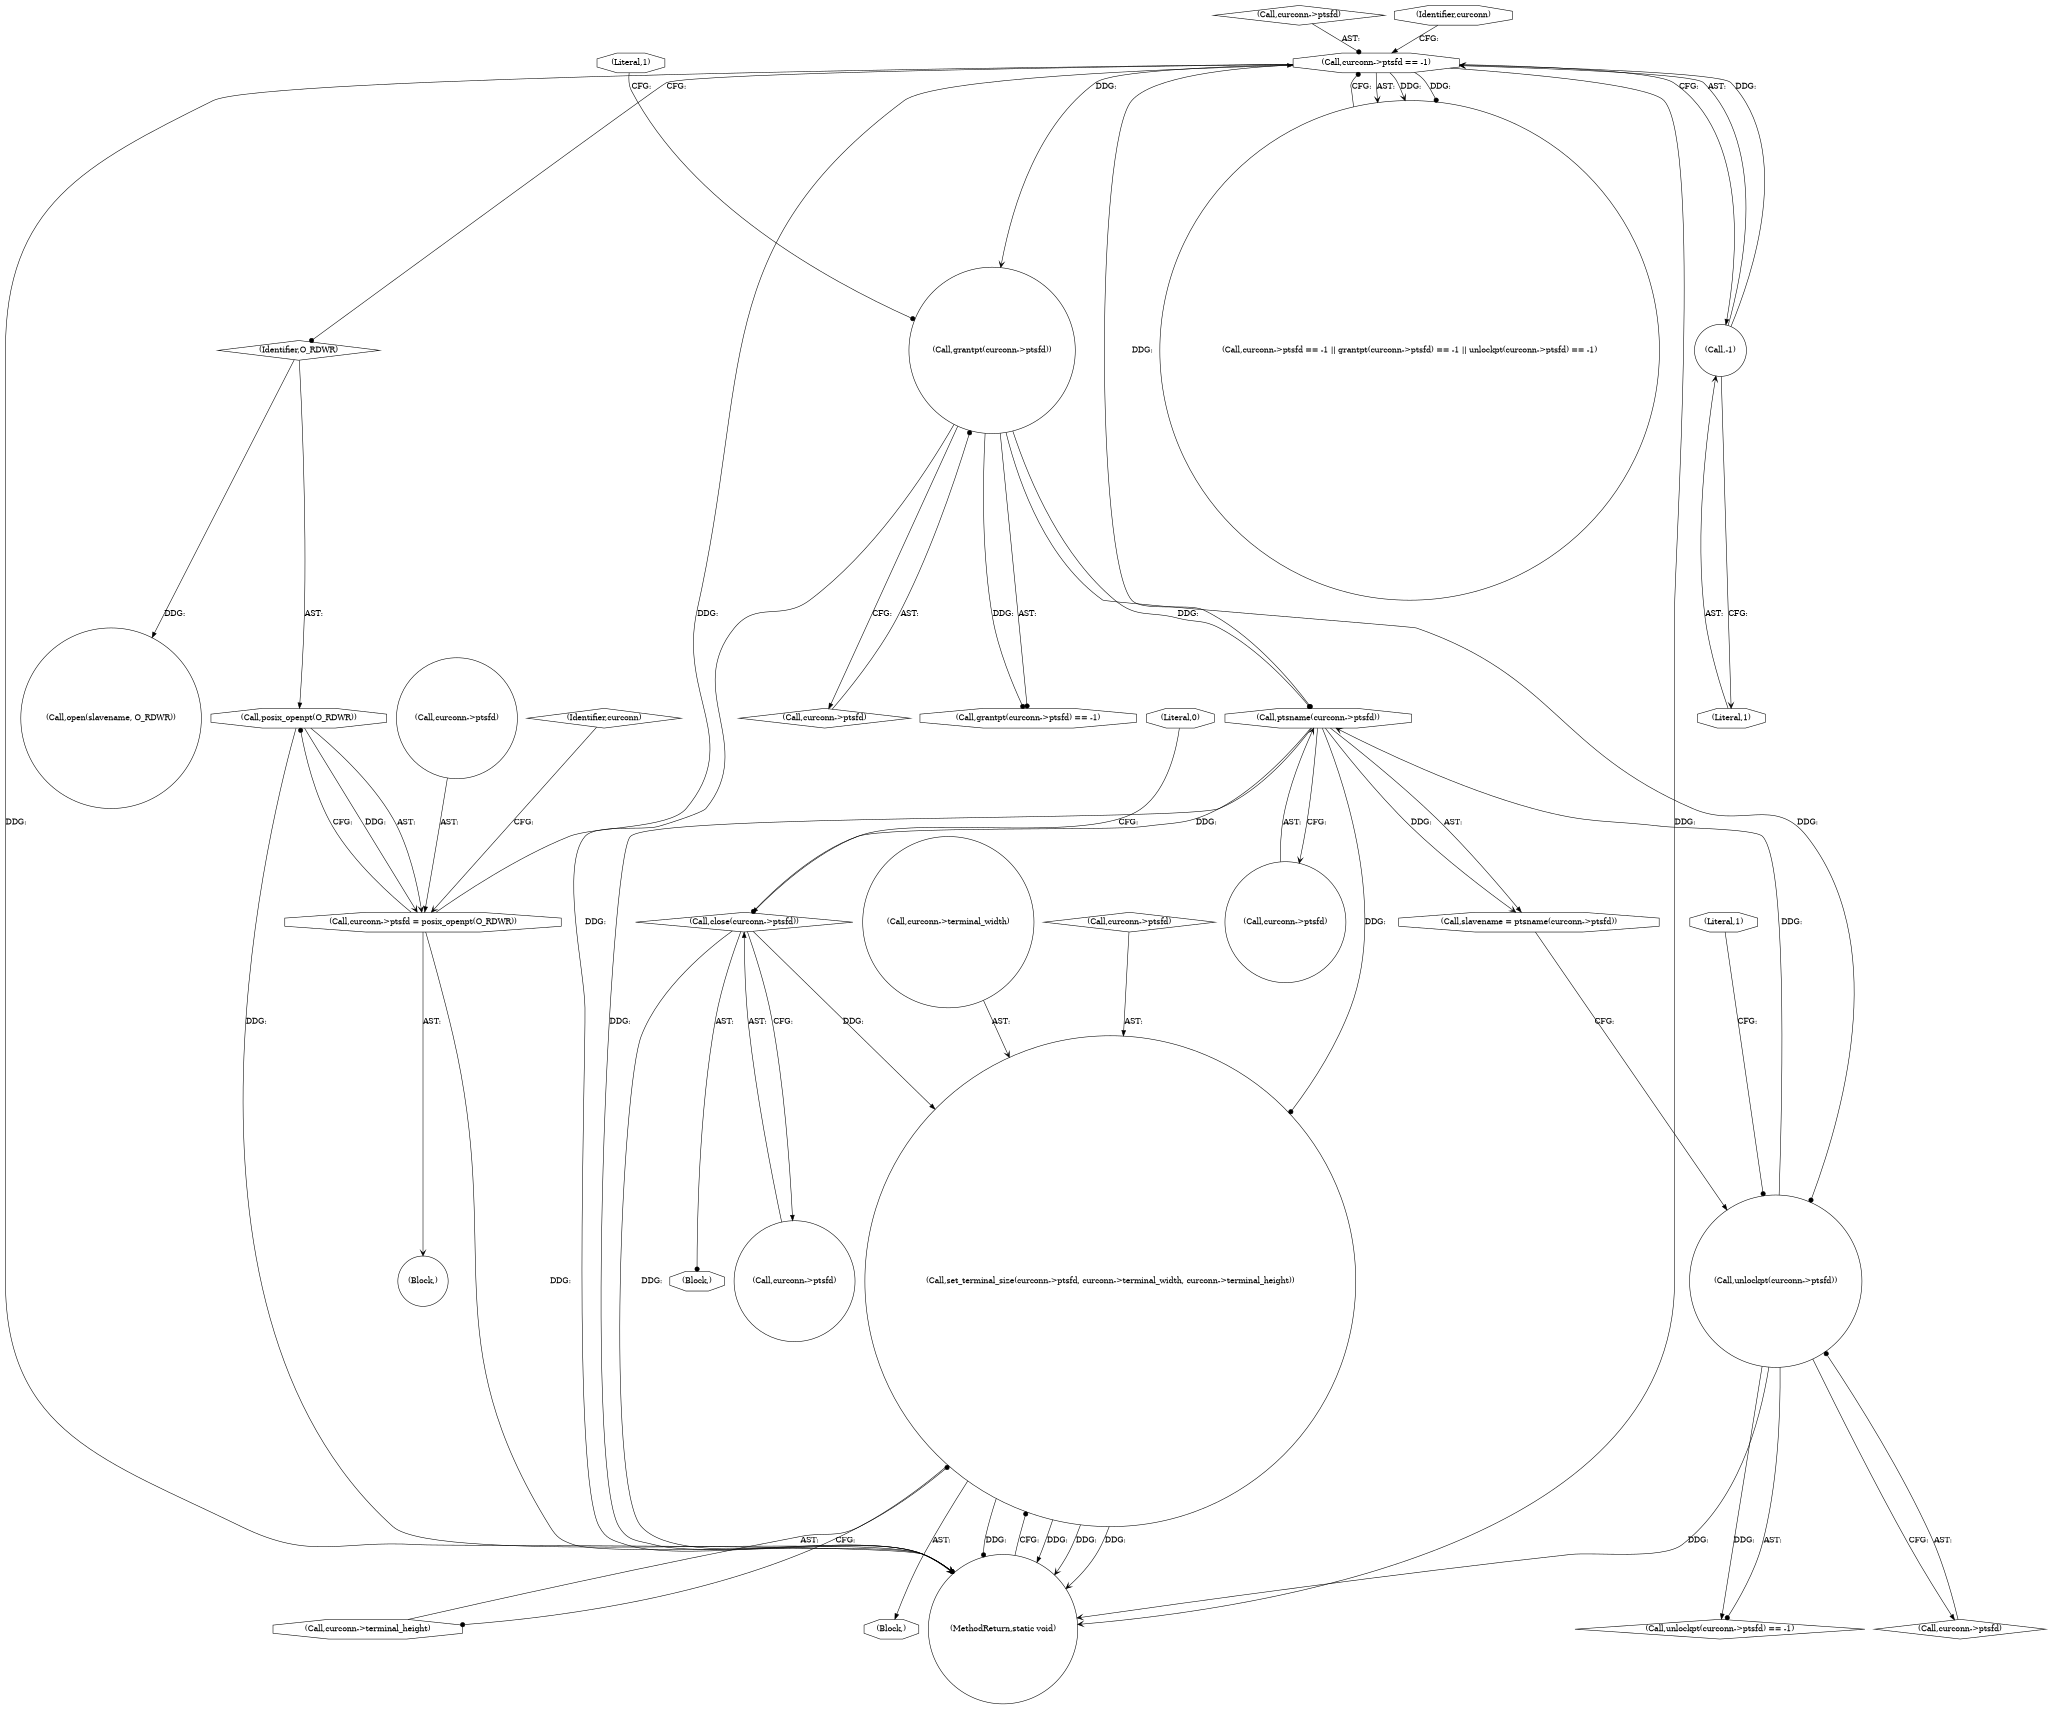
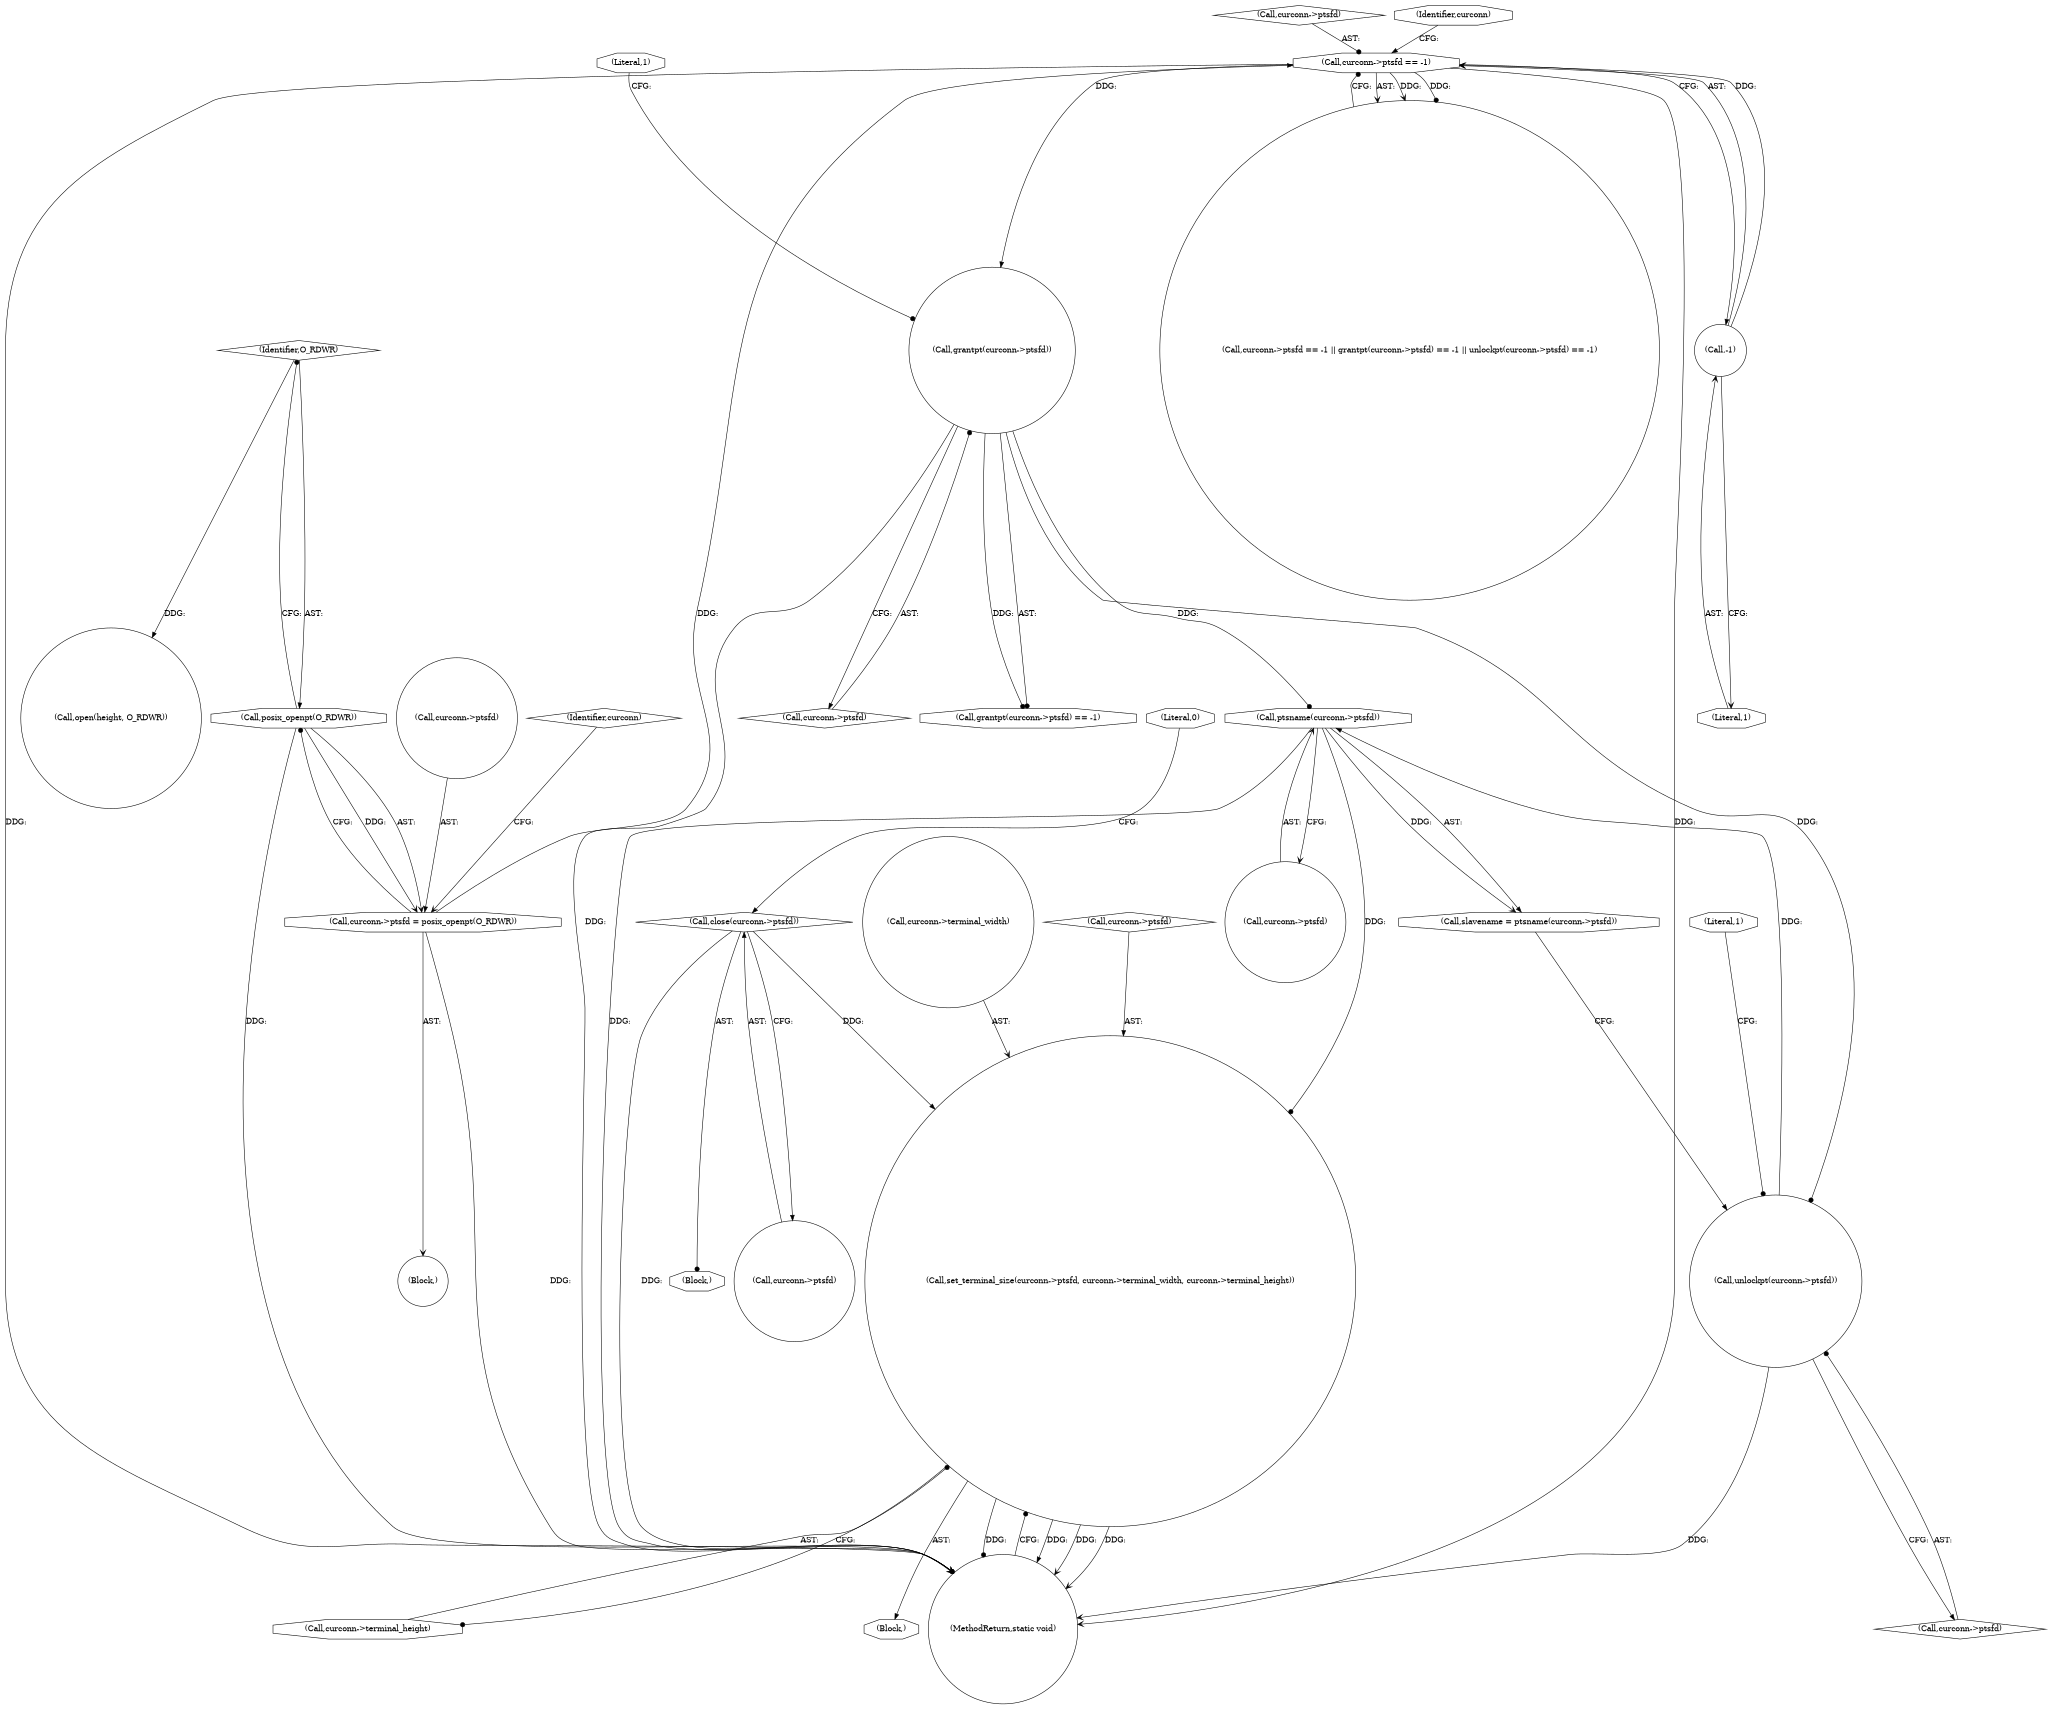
  digraph {
    node [shape=octagon]
    edge [arrowhead=dot]
    n1 [label="(Call,close(curconn->ptsfd))" shape=diamond]
    n2 [label="(Call,set_terminal_size(curconn->ptsfd, curconn->terminal_width, curconn->terminal_height))" shape=circle]
    n3 [label="(MethodReturn,static void)" shape=circle]
    n4 [label="(Call,curconn->ptsfd)" shape=circle]
    n5 [label="(Block,)"]
    n6 [label="(Call,curconn->terminal_height)"]
    n7 [label="(Block,)"]
    n8 [label="(Call,ptsname(curconn->ptsfd))"]
    n9 [label="(Call,slavename = ptsname(curconn->ptsfd))"]
    n10 [label="(Call,curconn->ptsfd)" shape=circle]
    n11 [label="(Call,unlockpt(curconn->ptsfd))" shape=circle]
-   n12 [label="(Call,unlockpt(curconn->ptsfd) == -1)" shape=diamond]
    n13 [label="(Call,curconn->ptsfd)" shape=diamond]
    n14 [label="(Call,grantpt(curconn->ptsfd))" shape=circle]
    n15 [label="(Call,curconn->ptsfd)" shape=diamond]
    n16 [label="(Call,grantpt(curconn->ptsfd) == -1)"]
    n17 [label="(Call,curconn->ptsfd == -1)"]
    n18 [label="(Call,-1)" shape=circle]
    n19 [label="(Call,curconn->ptsfd == -1 || grantpt(curconn->ptsfd) == -1 || unlockpt(curconn->ptsfd) == -1)" shape=circle]
    n20 [label="(Literal,1)"]
    n21 [label="(Call,curconn->ptsfd = posix_openpt(O_RDWR))"]
    n22 [label="(Call,posix_openpt(O_RDWR))"]
    n23 [label="(Block,)" shape=circle]
    n24 [label="(Identifier,O_RDWR)" shape=diamond]
-   n25 [label="(Call,open(slavename, O_RDWR))" shape=circle]
+   n25 [label="(Call,open(height, O_RDWR))" shape=circle]
    n26 [label="(Identifier,curconn)" shape=diamond]
    n27 [label="(Call,curconn->ptsfd)" shape=circle]
    n28 [label="(Call,curconn->ptsfd)" shape=diamond]
    n29 [label="(Literal,1)"]
    n30 [label="(Identifier,curconn)"]
    n31 [label="(Call,curconn->ptsfd)" shape=diamond]
    n32 [label="(Call,curconn->terminal_width)" shape=circle]
    n33 [label="(Literal,0)"]
    n34 [label="(Literal,1)"]
    n1 -> n2 [arrowhead=normal label="DDG: "]
    n1 -> n3 [arrowhead=vee label="DDG: "]
    n1 -> n4 [arrowhead=normal label="CFG: "]
    n1 -> n5 [label="AST: "]
    n2 -> n3 [arrowhead=normal label="DDG: "]
    n2 -> n3 [arrowhead=vee label="DDG: "]
    n2 -> n3 [arrowhead=vee label="DDG: "]
    n2 -> n3 [label="DDG: "]
    n2 -> n6 [label="CFG: "]
    n2 -> n7 [arrowhead=normal label="AST: "]
    n3 -> n2 [label="CFG: "]
    n4 -> n1 [arrowhead=normal label="AST: "]
    n6 -> n2 [label="AST: "]
-   n8 -> n1 [label="DDG: "]
    n8 -> n2 [label="DDG: "]
    n8 -> n3 [arrowhead=vee label="DDG: "]
    n8 -> n9 [arrowhead=normal label="AST: "]
    n8 -> n9 [arrowhead=vee label="DDG: "]
    n8 -> n10 [arrowhead=vee label="CFG: "]
    n9 -> n11 [arrowhead=normal label="CFG: "]
    n10 -> n8 [arrowhead=vee label="AST: "]
    n11 -> n3 [arrowhead=vee label="DDG: "]
-   n11 -> n8 [arrowhead=vee label="DDG: "]
-   n11 -> n12 [label="AST: "]
-   n11 -> n12 [arrowhead=normal label="DDG: "]
+   n11 -> n8 [arrowhead=normal label="DDG: "]
    n11 -> n13 [arrowhead=normal label="CFG: "]
    n13 -> n11 [label="AST: "]
    n14 -> n3 [arrowhead=vee label="DDG: "]
    n14 -> n8 [label="DDG: "]
    n14 -> n11 [label="DDG: "]
    n14 -> n15 [arrowhead=normal label="CFG: "]
    n14 -> n16 [label="AST: "]
    n14 -> n16 [label="DDG: "]
    n15 -> n14 [label="AST: "]
    n17 -> n3 [label="DDG: "]
    n17 -> n3 [arrowhead=vee label="DDG: "]
-   n17 -> n8 [label="DDG: "]
-   n17 -> n14 [arrowhead=vee label="DDG: "]
+   n17 -> n14 [arrowhead=normal label="DDG: "]
    n17 -> n18 [arrowhead=normal label="CFG: "]
    n17 -> n19 [arrowhead=vee label="AST: "]
    n17 -> n19 [arrowhead=vee label="DDG: "]
    n17 -> n19 [label="DDG: "]
    n18 -> n17 [arrowhead=vee label="AST: "]
    n18 -> n17 [arrowhead=vee label="DDG: "]
    n18 -> n20 [arrowhead=vee label="CFG: "]
    n19 -> n17 [label="CFG: "]
    n20 -> n18 [arrowhead=vee label="AST: "]
    n21 -> n3 [arrowhead=vee label="DDG: "]
    n21 -> n17 [arrowhead=normal label="DDG: "]
    n21 -> n22 [label="CFG: "]
    n21 -> n23 [arrowhead=vee label="AST: "]
    n22 -> n3 [label="DDG: "]
    n22 -> n21 [arrowhead=vee label="AST: "]
    n22 -> n21 [arrowhead=vee label="DDG: "]
-   n17 -> n24 [label="CFG: "]
+   n22 -> n24 [label="CFG: "]
    n24 -> n22 [arrowhead=normal label="AST: "]
    n24 -> n25 [arrowhead=normal label="DDG: "]
    n26 -> n21 [arrowhead=vee label="CFG: "]
    n27 -> n21 [arrowhead=normal label="AST: "]
    n28 -> n17 [label="AST: "]
    n29 -> n14 [label="CFG: "]
    n30 -> n17 [arrowhead=normal label="CFG: "]
    n31 -> n2 [arrowhead=normal label="AST: "]
    n32 -> n2 [arrowhead=vee label="AST: "]
    n33 -> n1 [arrowhead=normal label="CFG: "]
    n34 -> n11 [label="CFG: "]
  }
